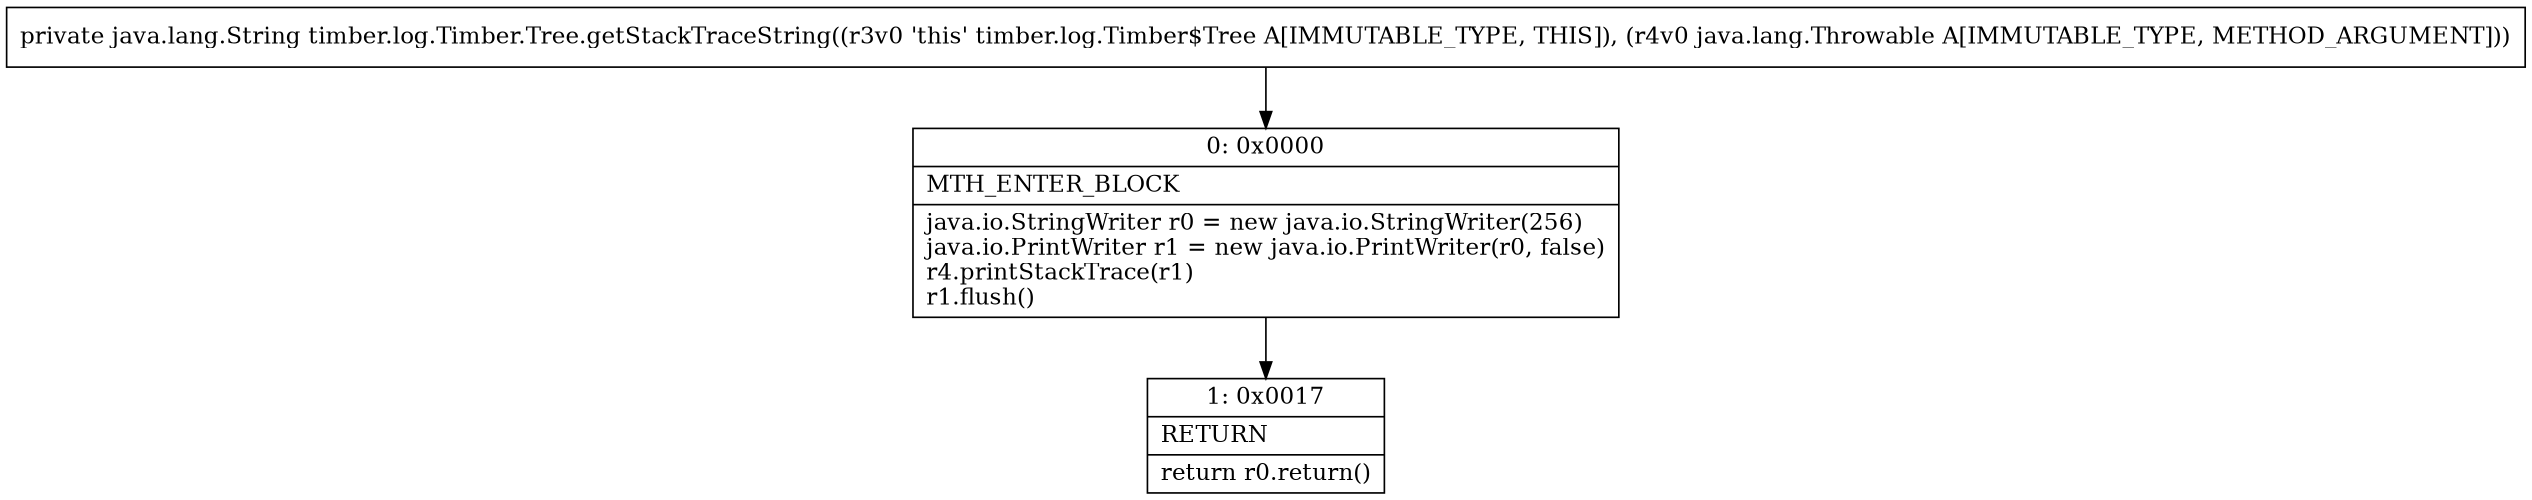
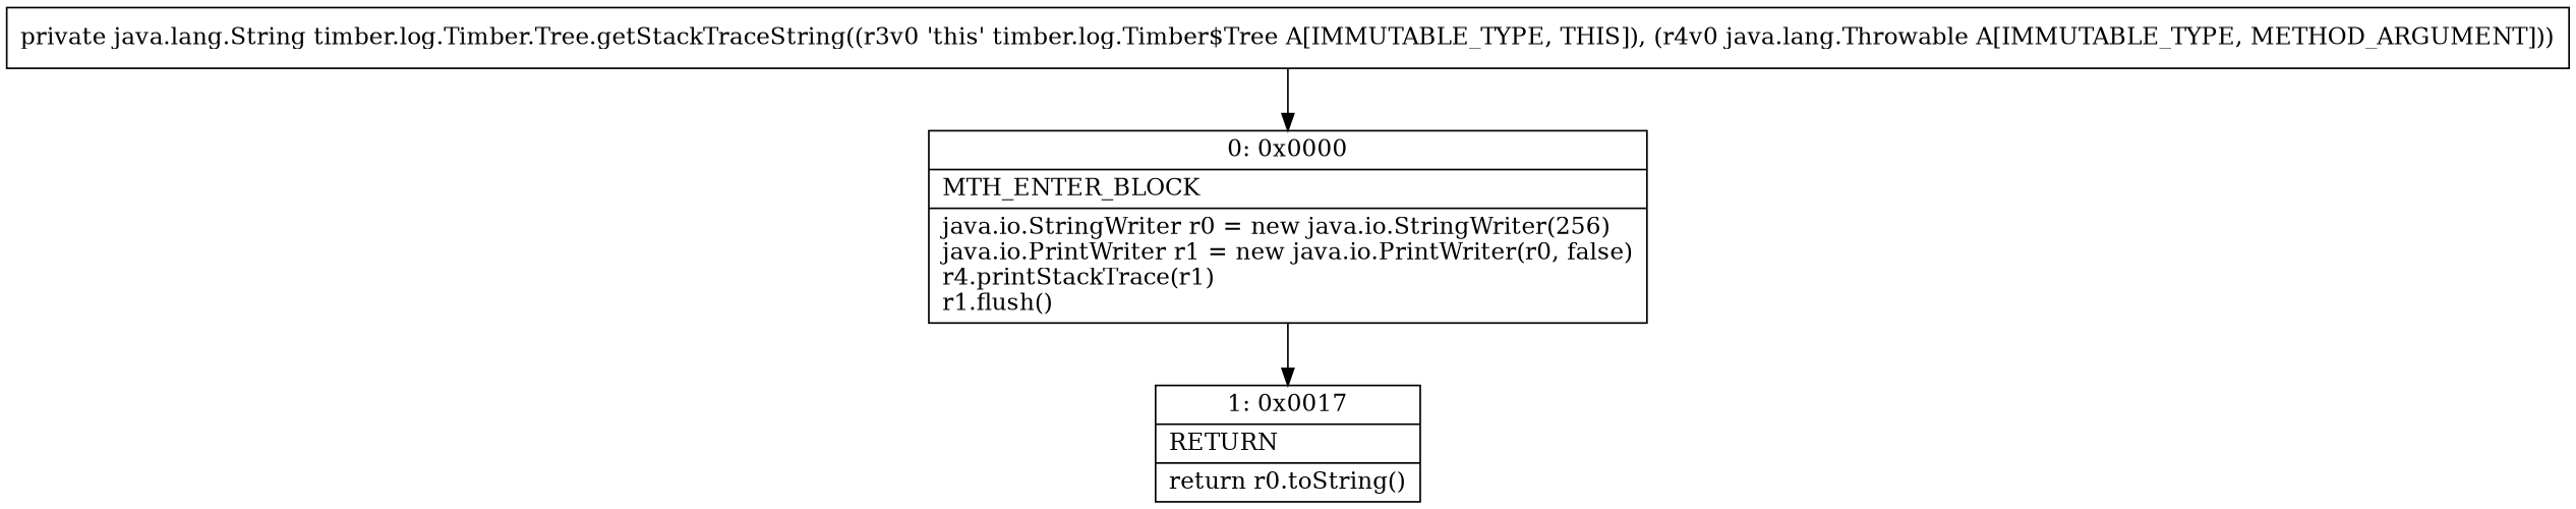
  digraph {
    node [shape=record]
    n1 [label="{0\:\ 0x0000|MTH_ENTER_BLOCK\l|java.io.StringWriter r0 = new java.io.StringWriter(256)\ljava.io.PrintWriter r1 = new java.io.PrintWriter(r0, false)\lr4.printStackTrace(r1)\lr1.flush()\l}"]
-   n2 [label="{1\:\ 0x0017|RETURN\l|return r0.return()\l}"]
+   n2 [label="{1\:\ 0x0017|RETURN\l|return r0.toString()\l}"]
    n3 [label="{private java.lang.String timber.log.Timber.Tree.getStackTraceString((r3v0 'this' timber.log.Timber$Tree A[IMMUTABLE_TYPE, THIS]), (r4v0 java.lang.Throwable A[IMMUTABLE_TYPE, METHOD_ARGUMENT])) }"]
    n1 -> n2
    n3 -> n1
  }
